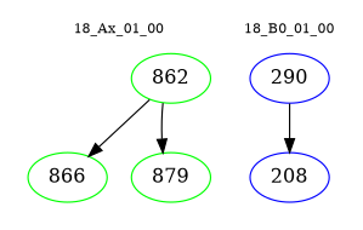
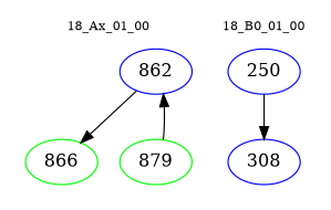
  digraph {
    node [color=blue]
    edge [color=black]
-   n1 [color=green label=862]
+   n1 [label=862]
    n2 [color=green label=866]
    n3 [color=green label=879]
-   n4 [label=290]
-   n5 [label=208]
+   n4 [label=250]
+   n5 [label=308]
    subgraph cluster_1 {
      color=white
      fontsize=10
      label="18_Ax_01_00"
      n1
      n2
      n3
    }
    subgraph cluster_2 {
      color=white
      fontsize=10
      label="18_B0_01_00"
      n4
      n5
    }
    n1 -> n2
-   n1 -> n3
+   n3 -> n1
    n4 -> n5
  }
